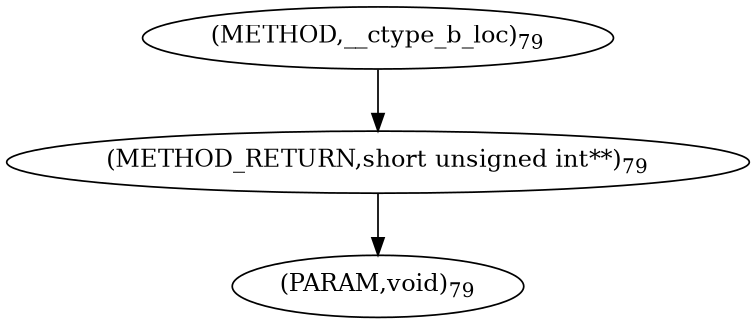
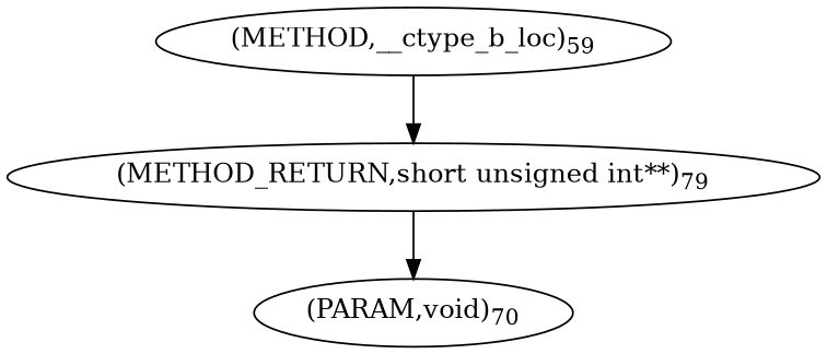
  digraph {
-   n1 [label=<(METHOD,__ctype_b_loc)<SUB>79</SUB>>]
+   n1 [label=<(METHOD,__ctype_b_loc)<SUB>59</SUB>>]
    n2 [label=<(METHOD_RETURN,short unsigned int**)<SUB>79</SUB>>]
-   n3 [label=<(PARAM,void)<SUB>79</SUB>>]
+   n3 [label=<(PARAM,void)<SUB>70</SUB>>]
    n1 -> n2
    n2 -> n3
  }
